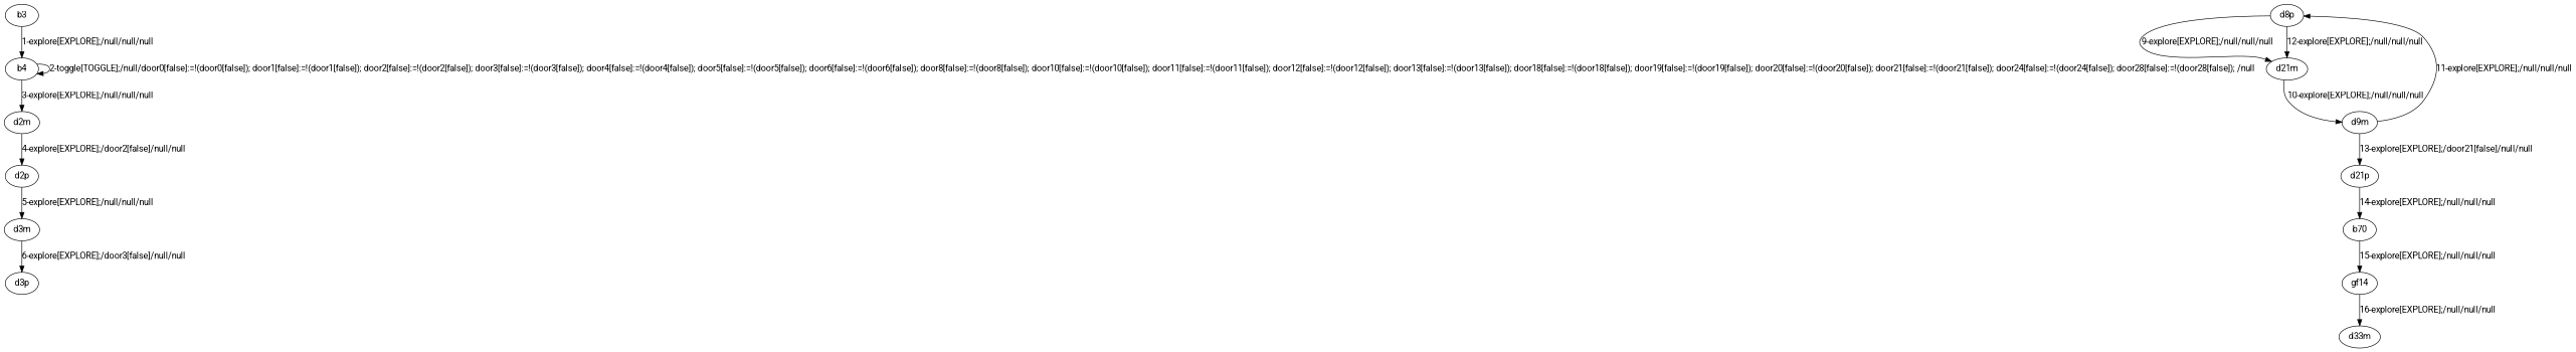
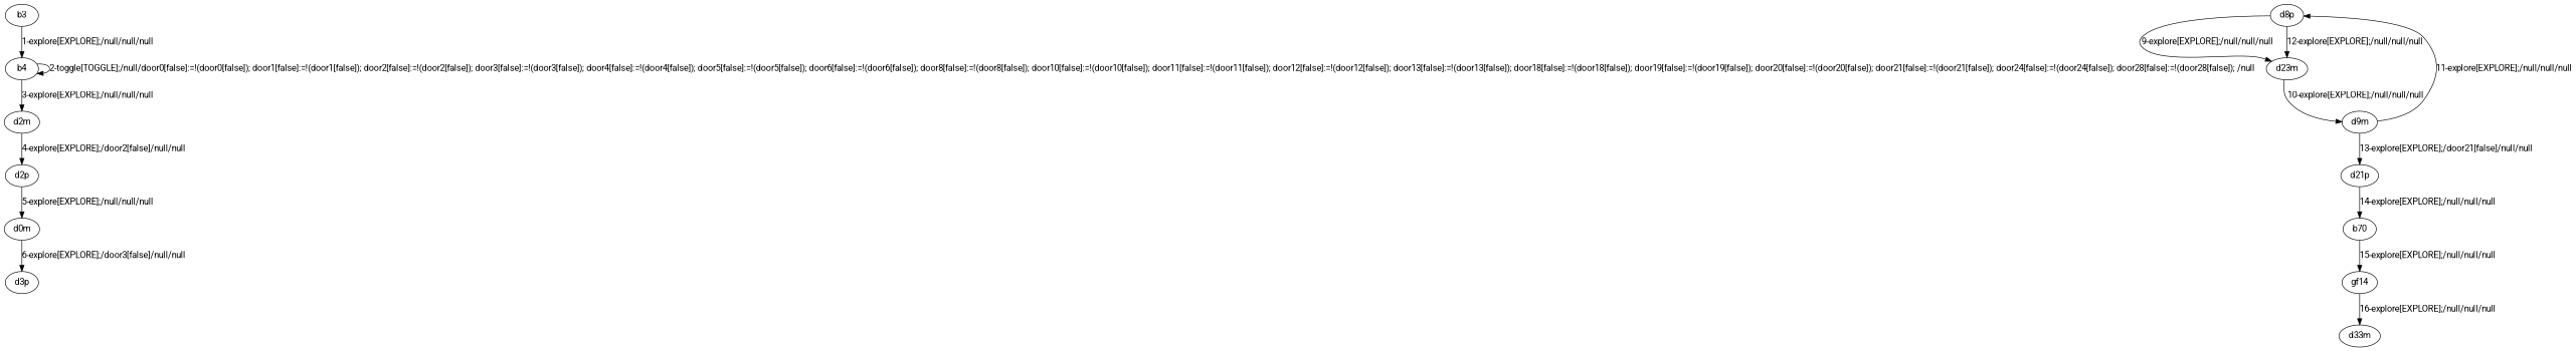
  digraph {
    fontname=Roboto
    node [fontname=Roboto]
    edge [fontname=Roboto]
    b3
    b4
    d2m
    d2p
-   d3m
+   d3m [label=d0m]
    d3p
    d8p
-   d21m
+   d21m [label=d23m]
    d9m
    d21p
    b70
    gf14
    d33m
    b3 -> b4 [label="1-explore[EXPLORE];/null/null/null"]
    b4 -> b4 [label="2-toggle[TOGGLE];/null/door0[false]:=!(door0[false]); door1[false]:=!(door1[false]); door2[false]:=!(door2[false]); door3[false]:=!(door3[false]); door4[false]:=!(door4[false]); door5[false]:=!(door5[false]); door6[false]:=!(door6[false]); door8[false]:=!(door8[false]); door10[false]:=!(door10[false]); door11[false]:=!(door11[false]); door12[false]:=!(door12[false]); door13[false]:=!(door13[false]); door18[false]:=!(door18[false]); door19[false]:=!(door19[false]); door20[false]:=!(door20[false]); door21[false]:=!(door21[false]); door24[false]:=!(door24[false]); door28[false]:=!(door28[false]); /null"]
    b4 -> d2m [label="3-explore[EXPLORE];/null/null/null"]
    d2m -> d2p [label="4-explore[EXPLORE];/door2[false]/null/null"]
    d2p -> d3m [label="5-explore[EXPLORE];/null/null/null"]
    d3m -> d3p [label="6-explore[EXPLORE];/door3[false]/null/null"]
    d8p -> d21m [label="9-explore[EXPLORE];/null/null/null"]
    d8p -> d21m [label="12-explore[EXPLORE];/null/null/null"]
    d21m -> d9m [label="10-explore[EXPLORE];/null/null/null"]
    d9m -> d8p [label="11-explore[EXPLORE];/null/null/null"]
    d9m -> d21p [label="13-explore[EXPLORE];/door21[false]/null/null"]
    d21p -> b70 [label="14-explore[EXPLORE];/null/null/null"]
    b70 -> gf14 [label="15-explore[EXPLORE];/null/null/null"]
    gf14 -> d33m [label="16-explore[EXPLORE];/null/null/null"]
  }
